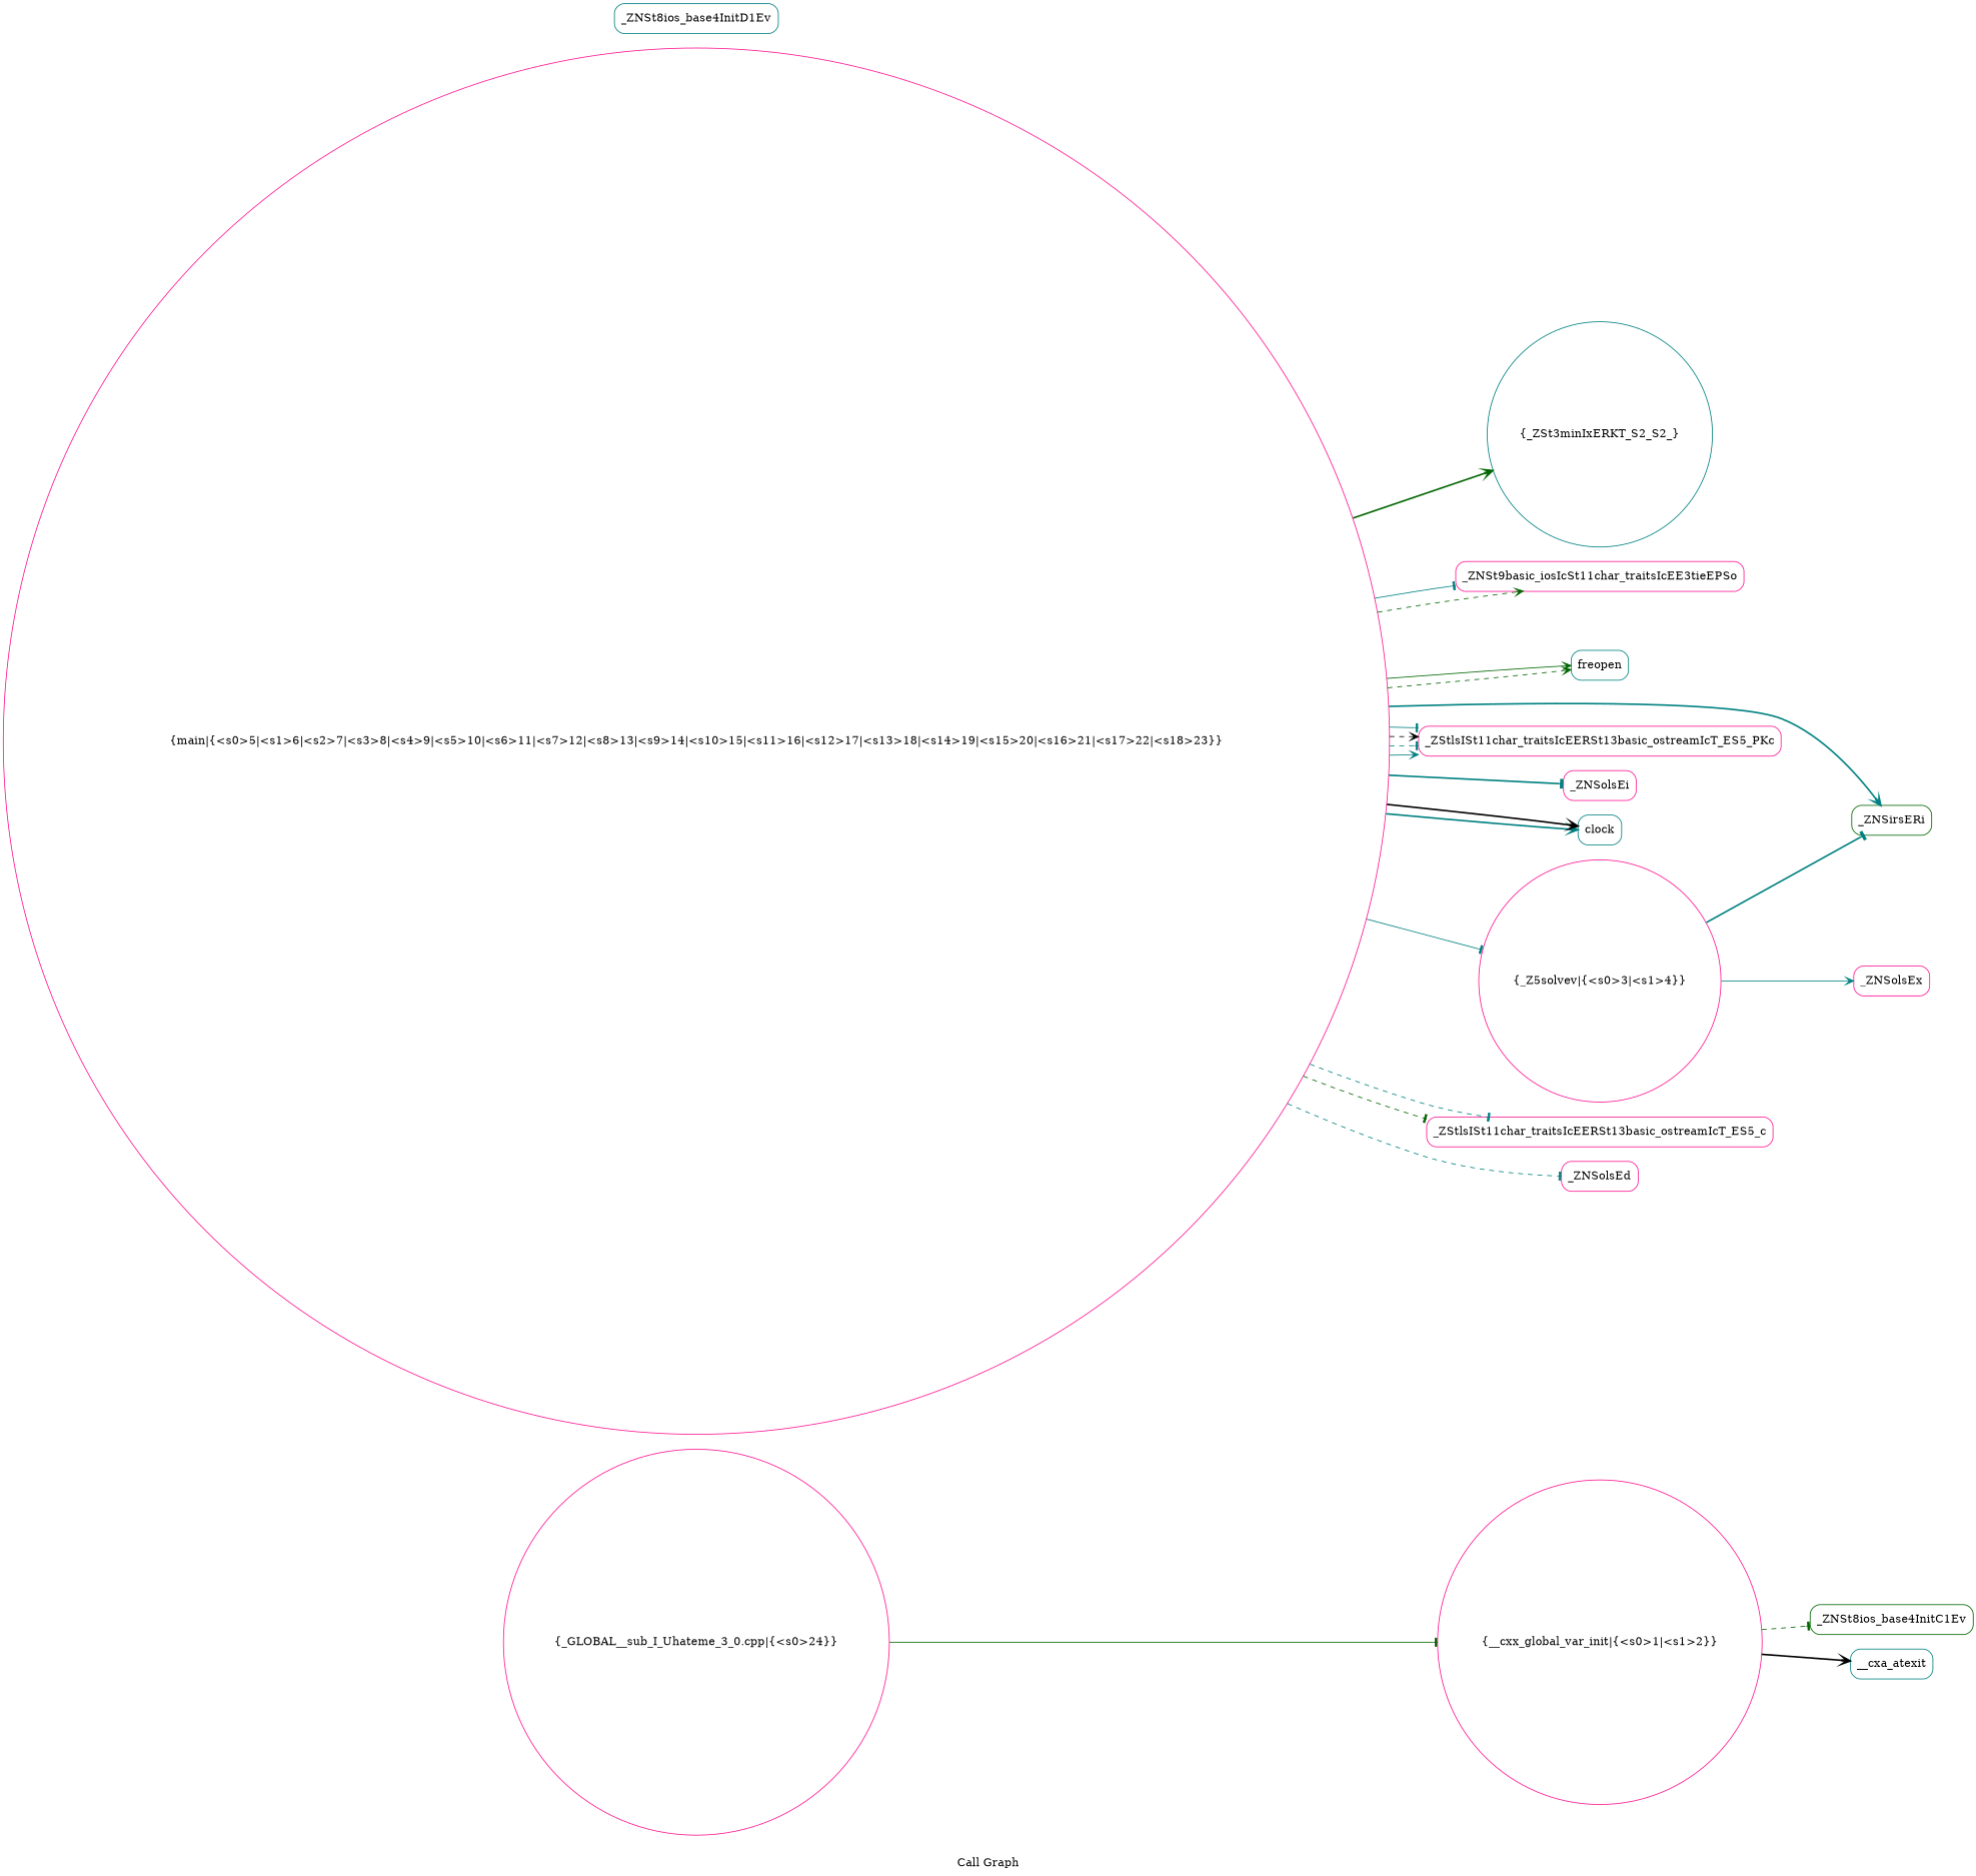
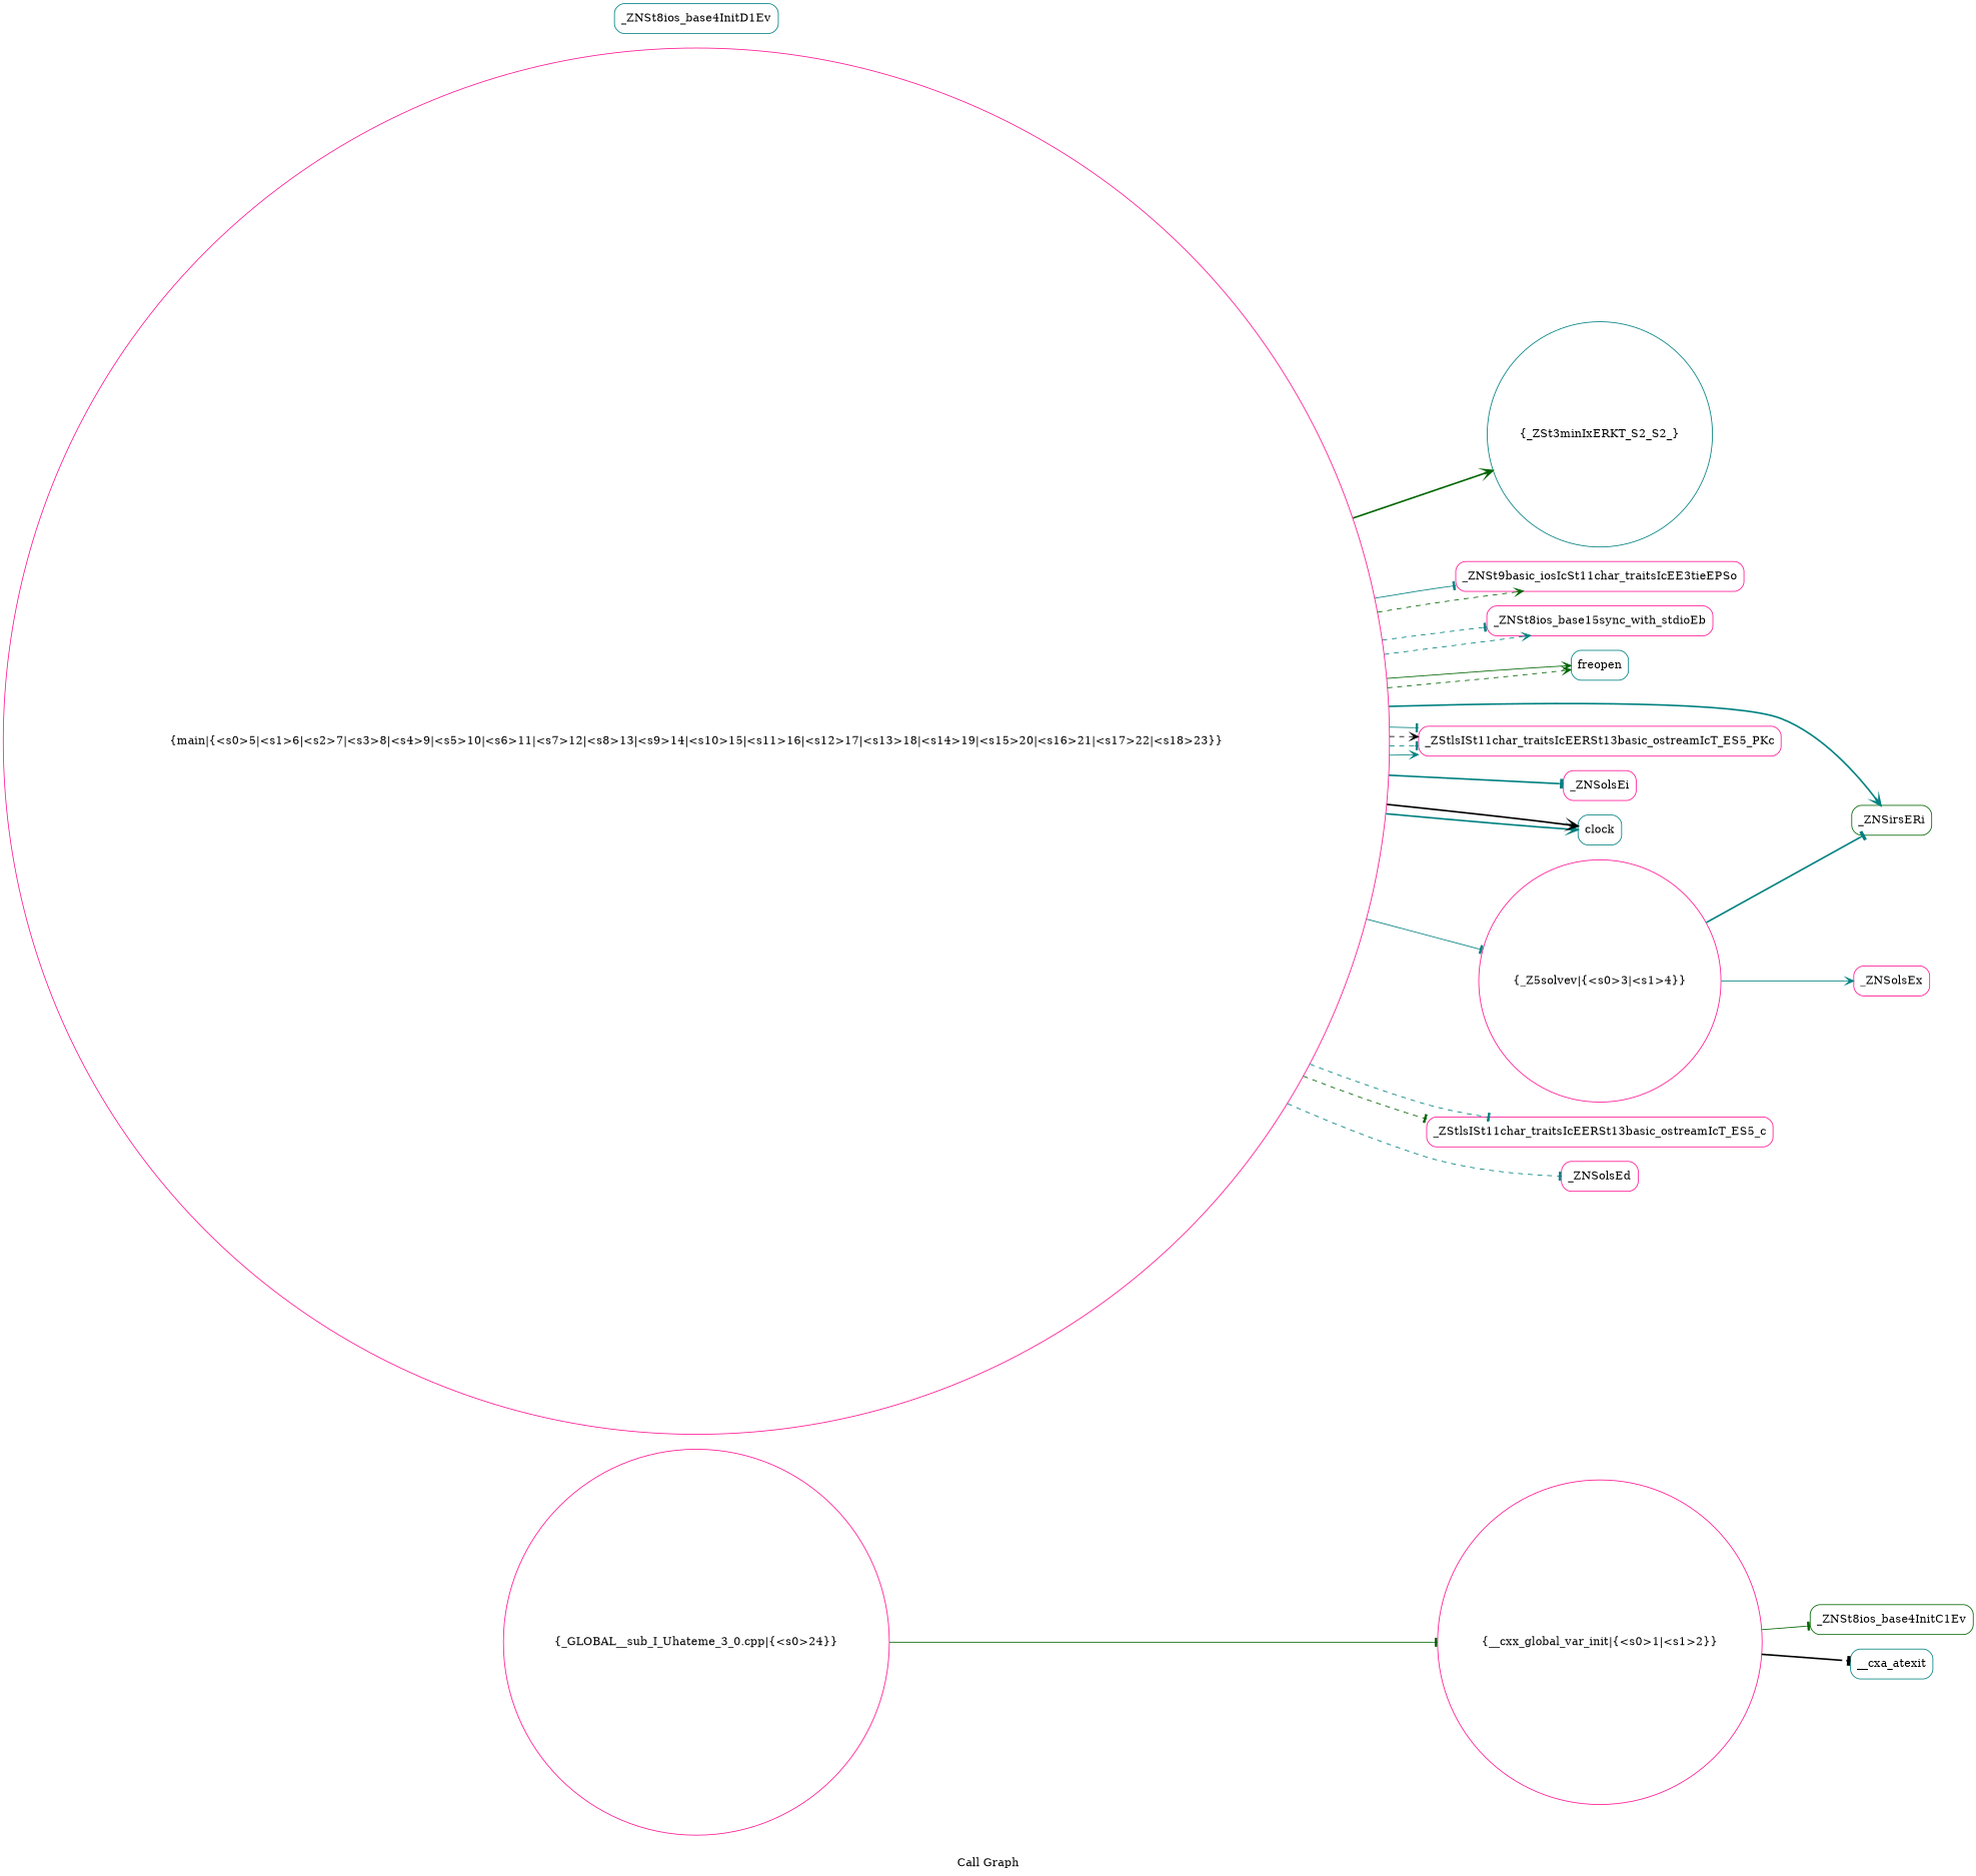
  digraph {
    label="Call Graph"
    rankdir=LR
    node [color=deeppink shape=Mrecord]
    edge [arrowhead=tee color=teal style=dashed tailport=s0]
    n1 [label="{__cxx_global_var_init|{<s0>1|<s1>2}}" shape=circle]
    n2 [color=darkgreen label="{_ZNSt8ios_base4InitC1Ev}"]
    n3 [color=teal label="{__cxa_atexit}"]
    n4 [label="{main|{<s0>5|<s1>6|<s2>7|<s3>8|<s4>9|<s5>10|<s6>11|<s7>12|<s8>13|<s9>14|<s10>15|<s11>16|<s12>17|<s13>18|<s14>19|<s15>20|<s16>21|<s17>22|<s18>23}}" shape=circle]
    n5 [color=teal label="{_ZSt3minIxERKT_S2_S2_}" shape=circle]
    n6 [label="{_ZNSt9basic_iosIcSt11char_traitsIcEE3tieEPSo}"]
+   n7 [label="{_ZNSt8ios_base15sync_with_stdioEb}"]
    n8 [color=teal label="{freopen}"]
    n9 [color=darkgreen label="{_ZNSirsERi}"]
    n10 [label="{_ZStlsISt11char_traitsIcEERSt13basic_ostreamIcT_ES5_PKc}"]
    n11 [label="{_ZNSolsEi}"]
    n12 [color=teal label="{clock}"]
    n13 [label="{_Z5solvev|{<s0>3|<s1>4}}" shape=circle]
    n14 [label="{_ZStlsISt11char_traitsIcEERSt13basic_ostreamIcT_ES5_c}"]
    n15 [label="{_ZNSolsEd}"]
    n16 [label="{_ZNSolsEx}"]
    n17 [color=teal label="{_ZNSt8ios_base4InitD1Ev}"]
    n18 [label="{_GLOBAL__sub_I_Uhateme_3_0.cpp|{<s0>24}}" shape=circle]
-   n1 -> n2 [color=darkgreen]
-   n1 -> n3 [arrowhead=vee color=black style=bold tailport=s1]
+   n1 -> n2 [color=darkgreen style=solid]
+   n1 -> n3 [color=black style=bold tailport=s1]
    n4 -> n5 [arrowhead=vee color=darkgreen style=bold]
    n4 -> n6 [arrowhead=vee color=darkgreen tailport=s1]
    n4 -> n6 [style=solid tailport=s2]
+   n4 -> n7 [arrowhead=vee tailport=s3]
+   n4 -> n7 [tailport=s4]
    n4 -> n8 [arrowhead=vee color=darkgreen tailport=s5]
    n4 -> n8 [arrowhead=vee color=darkgreen style=solid tailport=s6]
    n4 -> n9 [arrowhead=vee style=bold tailport=s7]
    n4 -> n10 [arrowhead=vee style=solid tailport=s8]
    n4 -> n10 [tailport=s10]
    n4 -> n10 [arrowhead=vee color=black tailport=s15]
    n4 -> n10 [style=solid tailport=s17]
    n4 -> n11 [style=bold tailport=s9]
    n4 -> n12 [arrowhead=vee style=bold tailport=s11]
    n4 -> n12 [arrowhead=vee color=black style=bold tailport=s13]
    n4 -> n13 [style=solid tailport=s12]
    n4 -> n14 [color=darkgreen tailport=s14]
    n4 -> n14 [tailport=s18]
    n4 -> n15 [tailport=s16]
    n13 -> n9 [style=bold]
    n13 -> n16 [arrowhead=vee style=solid tailport=s1]
    n18 -> n1 [color=darkgreen style=solid]
  }
